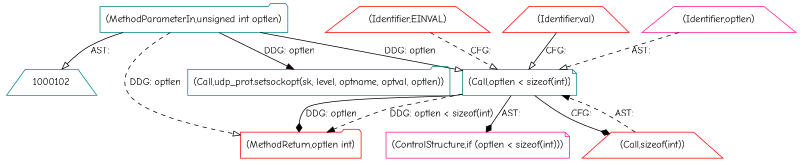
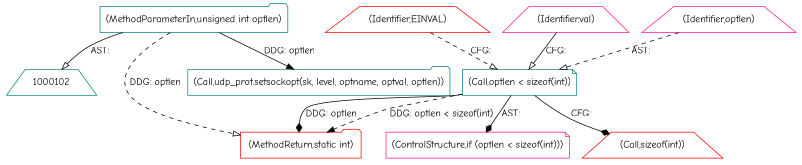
  digraph {
    fontname="Comic Neue"
    node [color=teal fontname="Comic Neue" shape=trapezium]
    edge [arrowhead=onormal fontname="Comic Neue" style=solid]
    n1 [label="(Call,optlen < sizeof(int))" shape=note]
-   n2 [color=red label="(MethodReturn,optlen int)" shape=folder]
+   n2 [color=red label="(MethodReturn,static int)" shape=folder]
    n3 [color=deeppink label="(ControlStructure,if (optlen < sizeof(int)))" shape=note]
    n4 [color=red label="(Call,sizeof(int))"]
    n5 [label="(MethodParameterIn,unsigned int optlen)" shape=folder]
    n6 [label="(Call,udp_prot.setsockopt(sk, level, optname, optval, optlen))" shape=folder]
    1000102
    n8 [color=red label="(Identifier,EINVAL)"]
-   n9 [color=red label="(Identifier,val)"]
+   n9 [color=deeppink label="(Identifier,val)"]
    n10 [color=deeppink label="(Identifier,optlen)"]
    n1 -> n2 [arrowhead=normal label="DDG: optlen < sizeof(int)" style=dashed]
    n1 -> n2 [arrowhead=diamond label="DDG: optlen"]
    n1 -> n3 [arrowhead=diamond label="AST: "]
    n1 -> n4 [arrowhead=diamond label="CFG: "]
-   n4 -> n1 [arrowhead=normal label="AST: " style=dashed]
-   n5 -> n1 [label="DDG: optlen"]
    n5 -> n2 [label="DDG: optlen" style=dashed]
    n5 -> n6 [arrowhead=normal label="DDG: optlen"]
    n5 -> 1000102 [label="AST: "]
    n8 -> n1 [label="CFG: " style=dashed]
    n9 -> n1 [label="CFG: "]
    n10 -> n1 [label="AST: " style=dashed]
  }
